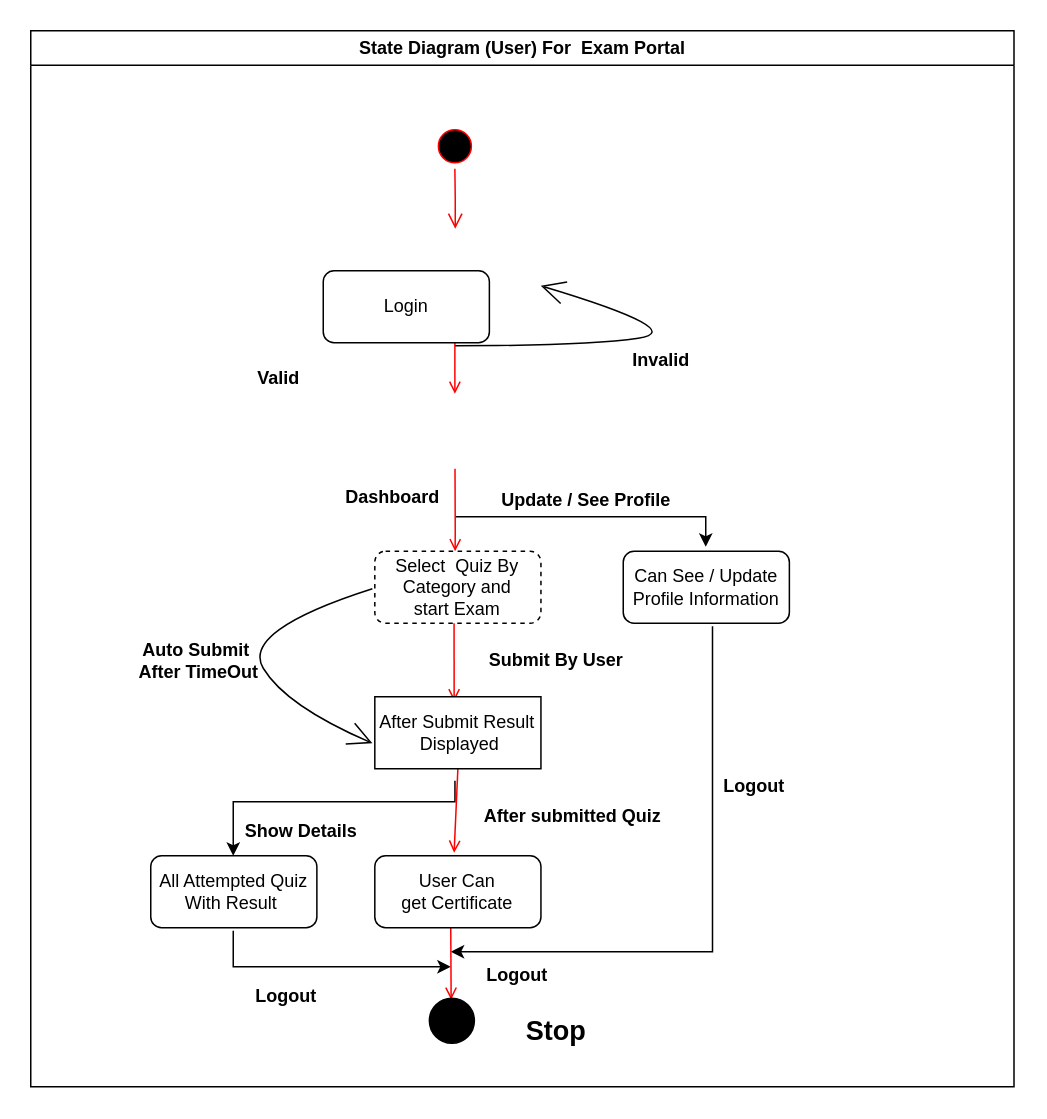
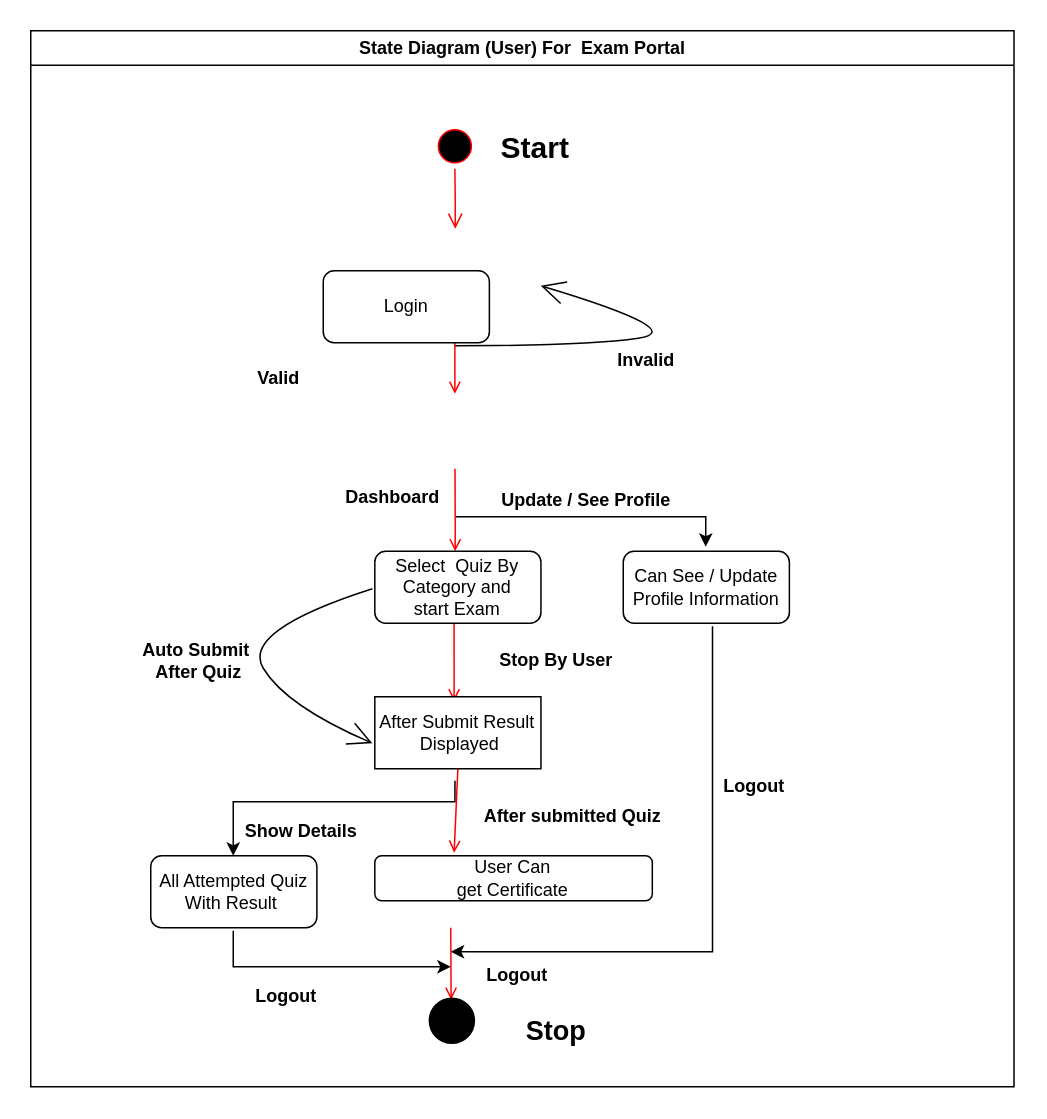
  <mxCell id="0" />
  <mxCell id="1" parent="0" />
  <mxCell id="2" value="&lt;b&gt;&lt;font style=&quot;font-size: 18px&quot;&gt;Stop&lt;/font&gt;&lt;/b&gt;" style="text;html=1;align=center;verticalAlign=middle;resizable=0;points=[];autosize=1;strokeColor=none;fillColor=none;" parent="1" vertex="1"><mxGeometry x="340" y="677" width="60" height="20" as="geometry" /></mxCell>
  <mxCell id="3" style="edgeStyle=orthogonalEdgeStyle;rounded=0;orthogonalLoop=1;jettySize=auto;html=1;exitX=0.5;exitY=1;exitDx=0;exitDy=0;" parent="1" edge="1"><mxGeometry relative="1" as="geometry"><mxPoint x="300" y="644" as="targetPoint" /><Array as="points"><mxPoint x="155" y="644" /></Array><mxPoint x="155" y="620" as="sourcePoint" /></mxGeometry></mxCell>
  <mxCell id="4" value="&lt;b&gt;Logout&lt;/b&gt;" style="text;html=1;align=center;verticalAlign=middle;resizable=0;points=[];autosize=1;strokeColor=none;fillColor=none;" parent="1" vertex="1"><mxGeometry x="160" y="654" width="60" height="20" as="geometry" /></mxCell>
  <mxCell id="5" value="&lt;b&gt;Show Details&lt;/b&gt;" style="text;html=1;align=center;verticalAlign=middle;resizable=0;points=[];autosize=1;strokeColor=none;fillColor=none;" parent="1" vertex="1"><mxGeometry x="155" y="544" width="90" height="20" as="geometry" /></mxCell>
  <mxCell id="6" style="edgeStyle=orthogonalEdgeStyle;rounded=0;orthogonalLoop=1;jettySize=auto;html=1;" parent="1" edge="1"><mxGeometry relative="1" as="geometry"><mxPoint x="470" y="364" as="targetPoint" /><mxPoint x="303" y="344" as="sourcePoint" /><Array as="points"><mxPoint x="303" y="344" /><mxPoint x="470" y="344" /></Array></mxGeometry></mxCell>
  <mxCell id="7" value="&lt;b&gt;Update / See Profile&lt;/b&gt;" style="text;html=1;align=center;verticalAlign=middle;resizable=0;points=[];autosize=1;strokeColor=none;fillColor=none;" parent="1" vertex="1"><mxGeometry x="325" y="323" width="130" height="20" as="geometry" /></mxCell>
  <mxCell id="8" style="edgeStyle=orthogonalEdgeStyle;rounded=0;orthogonalLoop=1;jettySize=auto;html=1;exitX=0.5;exitY=1;exitDx=0;exitDy=0;" parent="1" edge="1"><mxGeometry relative="1" as="geometry"><mxPoint x="300" y="634" as="targetPoint" /><Array as="points"><mxPoint x="475" y="634" /></Array><mxPoint x="474.5" y="417" as="sourcePoint" /></mxGeometry></mxCell>
  <mxCell id="9" value="&lt;b&gt;Logout&lt;/b&gt;" style="text;html=1;align=center;verticalAlign=middle;resizable=0;points=[];autosize=1;strokeColor=none;fillColor=none;" parent="1" vertex="1"><mxGeometry x="472" y="514" width="60" height="20" as="geometry" /></mxCell>
  <mxCell id="10" value="State Diagram (User) For  Exam Portal" style="swimlane;whiteSpace=wrap" parent="1" vertex="1"><mxGeometry x="20" y="20" width="655.5" height="704" as="geometry" /></mxCell>
  <mxCell id="11" value="" style="ellipse;shape=startState;fillColor=#000000;strokeColor=#ff0000;" parent="10" vertex="1"><mxGeometry x="267.75" y="62" width="30" height="30" as="geometry" /></mxCell>
  <mxCell id="12" value="" style="edgeStyle=elbowEdgeStyle;elbow=horizontal;verticalAlign=bottom;endArrow=open;endSize=8;strokeColor=#FF0000;endFill=1;rounded=0" parent="10" source="11" edge="1"><mxGeometry x="267.75" y="62" as="geometry"><mxPoint x="283" y="132" as="targetPoint" /></mxGeometry></mxCell>
  <mxCell id="13" value="" style="endArrow=open;strokeColor=#FF0000;endFill=1;rounded=0" parent="10" edge="1"><mxGeometry relative="1" as="geometry"><mxPoint x="282.75" y="182" as="sourcePoint" /><mxPoint x="282.75" y="242" as="targetPoint" /></mxGeometry></mxCell>
  <mxCell id="14" value="" style="endArrow=open;strokeColor=#FF0000;endFill=1;rounded=0" parent="10" edge="1"><mxGeometry relative="1" as="geometry"><Array as="points"><mxPoint x="283" y="334" /></Array><mxPoint x="282.843" y="292" as="sourcePoint" /><mxPoint x="282.914" y="347" as="targetPoint" /></mxGeometry></mxCell>
+ <mxCell id="15" value="&lt;b&gt;&lt;font style=&quot;font-size: 20px&quot;&gt;Start&lt;/font&gt;&lt;/b&gt;" style="text;html=1;align=center;verticalAlign=middle;resizable=0;points=[];autosize=1;strokeColor=none;fillColor=none;" parent="10" vertex="1"><mxGeometry x="305.5" y="67" width="60" height="20" as="geometry" /></mxCell>
  <mxCell id="16" style="edgeStyle=none;curved=1;rounded=0;orthogonalLoop=1;jettySize=auto;html=1;endArrow=open;startSize=14;endSize=14;sourcePerimeterSpacing=8;targetPerimeterSpacing=8;" parent="10" edge="1"><mxGeometry relative="1" as="geometry"><mxPoint x="340" y="170" as="targetPoint" /><mxPoint x="283" y="210" as="sourcePoint" /><Array as="points"><mxPoint x="370" y="210" /><mxPoint x="440" y="200" /></Array></mxGeometry></mxCell>
- <mxCell id="17" value="&lt;b&gt;Invalid&lt;/b&gt;" style="text;html=1;align=center;verticalAlign=middle;resizable=0;points=[];autosize=1;strokeColor=none;fillColor=none;" parent="10" vertex="1"><mxGeometry x="395" y="210" width="50" height="20" as="geometry" /></mxCell>
+ <mxCell id="17" value="&lt;b&gt;Invalid&lt;/b&gt;" style="text;html=1;align=center;verticalAlign=middle;resizable=0;points=[];autosize=1;strokeColor=none;fillColor=none;" parent="10" vertex="1"><mxGeometry x="385" y="210" width="50" height="20" as="geometry" /></mxCell>
  <mxCell id="18" value="&lt;b&gt;Valid&lt;/b&gt;" style="text;html=1;align=center;verticalAlign=middle;resizable=0;points=[];autosize=1;strokeColor=none;fillColor=none;" parent="10" vertex="1"><mxGeometry x="145" y="222" width="40" height="20" as="geometry" /></mxCell>
  <mxCell id="19" value="" style="endArrow=open;strokeColor=#FF0000;endFill=1;rounded=0;exitX=0.477;exitY=0.979;exitDx=0;exitDy=0;exitPerimeter=0;" parent="10" source="32" edge="1"><mxGeometry relative="1" as="geometry"><mxPoint x="282" y="400" as="sourcePoint" /><mxPoint x="282.25" y="447" as="targetPoint" /></mxGeometry></mxCell>
  <mxCell id="20" style="edgeStyle=orthogonalEdgeStyle;rounded=0;orthogonalLoop=1;jettySize=auto;html=1;entryX=0.5;entryY=0;entryDx=0;entryDy=0;" parent="10" edge="1"><mxGeometry relative="1" as="geometry"><Array as="points"><mxPoint x="283" y="514" /><mxPoint x="135" y="514" /></Array><mxPoint x="282.8" y="500" as="sourcePoint" /><mxPoint x="135" y="550" as="targetPoint" /></mxGeometry></mxCell>
  <mxCell id="21" value="&lt;b&gt;Dashboard&lt;/b&gt;" style="text;html=1;align=center;verticalAlign=middle;resizable=0;points=[];autosize=1;strokeColor=none;fillColor=none;" parent="10" vertex="1"><mxGeometry x="200.5" y="301" width="80" height="20" as="geometry" /></mxCell>
- <mxCell id="22" value="&lt;b&gt;Submit By User&lt;/b&gt;" style="text;html=1;align=center;verticalAlign=middle;resizable=0;points=[];autosize=1;strokeColor=none;fillColor=none;" parent="10" vertex="1"><mxGeometry x="299.5" y="410" width="100" height="20" as="geometry" /></mxCell>
+ <mxCell id="22" value="&lt;b&gt;Stop By User&lt;/b&gt;" style="text;html=1;align=center;verticalAlign=middle;resizable=0;points=[];autosize=1;strokeColor=none;fillColor=none;" parent="10" vertex="1"><mxGeometry x="299.5" y="410" width="100" height="20" as="geometry" /></mxCell>
  <mxCell id="23" style="edgeStyle=none;curved=1;rounded=0;orthogonalLoop=1;jettySize=auto;html=1;exitX=0;exitY=0.5;exitDx=0;exitDy=0;endArrow=open;startSize=14;endSize=14;sourcePerimeterSpacing=8;targetPerimeterSpacing=8;entryX=0;entryY=0.5;entryDx=0;entryDy=0;" parent="10" edge="1"><mxGeometry relative="1" as="geometry"><mxPoint x="227.75" y="475" as="targetPoint" /><Array as="points"><mxPoint x="140" y="400" /><mxPoint x="170" y="450" /></Array><mxPoint x="227.75" y="372" as="sourcePoint" /></mxGeometry></mxCell>
- <mxCell id="24" value="&lt;b&gt;Auto Submit&lt;br&gt;&amp;nbsp;After TimeOut&lt;/b&gt;" style="text;html=1;align=center;verticalAlign=middle;resizable=0;points=[];autosize=1;strokeColor=none;fillColor=none;" parent="10" vertex="1"><mxGeometry x="60" y="405" width="100" height="30" as="geometry" /></mxCell>
+ <mxCell id="24" value="&lt;b&gt;Auto Submit&lt;br&gt;&amp;nbsp;After Quiz&lt;/b&gt;" style="text;html=1;align=center;verticalAlign=middle;resizable=0;points=[];autosize=1;strokeColor=none;fillColor=none;" parent="10" vertex="1"><mxGeometry x="60" y="405" width="100" height="30" as="geometry" /></mxCell>
  <mxCell id="25" value="" style="endArrow=open;strokeColor=#FF0000;endFill=1;rounded=0;exitX=0.5;exitY=1;exitDx=0;exitDy=0;" parent="10" source="33" edge="1"><mxGeometry relative="1" as="geometry"><mxPoint x="282" y="500" as="sourcePoint" /><mxPoint x="282.25" y="548" as="targetPoint" /></mxGeometry></mxCell>
  <mxCell id="26" value="" style="endArrow=open;strokeColor=#FF0000;endFill=1;rounded=0" parent="10" edge="1"><mxGeometry relative="1" as="geometry"><mxPoint x="280" y="598" as="sourcePoint" /><mxPoint x="280.25" y="646" as="targetPoint" /></mxGeometry></mxCell>
  <mxCell id="27" value="" style="ellipse;whiteSpace=wrap;html=1;aspect=fixed;hachureGap=4;pointerEvents=0;fillColor=#000000;" parent="10" vertex="1"><mxGeometry x="265.75" y="645" width="30" height="30" as="geometry" /></mxCell>
  <mxCell id="28" value="&lt;b&gt;Logout&lt;/b&gt;" style="text;html=1;align=center;verticalAlign=middle;resizable=0;points=[];autosize=1;strokeColor=none;fillColor=none;" parent="10" vertex="1"><mxGeometry x="293.75" y="620" width="60" height="20" as="geometry" /></mxCell>
  <mxCell id="29" value="&lt;b&gt;After submitted Quiz&lt;/b&gt;" style="text;html=1;align=center;verticalAlign=middle;resizable=0;points=[];autosize=1;strokeColor=none;fillColor=none;" parent="10" vertex="1"><mxGeometry x="295.75" y="514" width="130" height="20" as="geometry" /></mxCell>
  <mxCell id="30" value="Login" style="rounded=1;whiteSpace=wrap;html=1;" parent="10" vertex="1"><mxGeometry x="195" y="160" width="110.75" height="48" as="geometry" /></mxCell>
  <mxCell id="31" value="Can See / Update&#10;Profile Information" style="rounded=1;whiteSpace=wrap;html=1;" parent="10" vertex="1"><mxGeometry x="395" y="347" width="110.75" height="48" as="geometry" /></mxCell>
- <mxCell id="32" value="&lt;div&gt;&lt;span style=&quot;font-size: 12px&quot;&gt;Select&amp;nbsp; Quiz By&lt;/span&gt;&lt;/div&gt;&lt;div&gt;&lt;span style=&quot;font-size: 12px&quot;&gt;Category and&lt;/span&gt;&lt;/div&gt;&lt;div&gt;&lt;span style=&quot;font-size: 12px&quot;&gt;start Exam&lt;/span&gt;&lt;/div&gt;" style="rounded=1;whiteSpace=wrap;html=1;dashed=1;" parent="10" vertex="1"><mxGeometry x="229.38" y="347" width="110.75" height="48" as="geometry" /></mxCell>
+ <mxCell id="32" value="&lt;div&gt;&lt;span style=&quot;font-size: 12px&quot;&gt;Select&amp;nbsp; Quiz By&lt;/span&gt;&lt;/div&gt;&lt;div&gt;&lt;span style=&quot;font-size: 12px&quot;&gt;Category and&lt;/span&gt;&lt;/div&gt;&lt;div&gt;&lt;span style=&quot;font-size: 12px&quot;&gt;start Exam&lt;/span&gt;&lt;/div&gt;" style="rounded=1;whiteSpace=wrap;html=1;" parent="10" vertex="1"><mxGeometry x="229.38" y="347" width="110.75" height="48" as="geometry" /></mxCell>
  <mxCell id="33" value="After Submit Result&#10; Displayed" style="whiteSpace=wrap;html=1;rounded=0;" parent="10" vertex="1"><mxGeometry x="229.38" y="444" width="110.75" height="48" as="geometry" /></mxCell>
- <mxCell id="34" value="&lt;div&gt;&lt;span style=&quot;font-size: 12px&quot;&gt;User Can&lt;/span&gt;&lt;/div&gt;&lt;div&gt;&lt;span style=&quot;font-size: 12px&quot;&gt;get Certificate&lt;/span&gt;&lt;/div&gt;" style="rounded=1;whiteSpace=wrap;html=1;" parent="10" vertex="1"><mxGeometry x="229.38" y="550" width="110.75" height="48" as="geometry" /></mxCell>
+ <mxCell id="34" value="&lt;div&gt;&lt;span style=&quot;font-size: 12px&quot;&gt;User Can&lt;/span&gt;&lt;/div&gt;&lt;div&gt;&lt;span style=&quot;font-size: 12px&quot;&gt;get Certificate&lt;/span&gt;&lt;/div&gt;" style="rounded=1;whiteSpace=wrap;html=1;" parent="10" vertex="1"><mxGeometry x="229.38" y="550" width="185" height="30" as="geometry" /></mxCell>
  <mxCell id="35" value="&lt;div&gt;&lt;span style=&quot;font-size: 12px&quot;&gt;All Attempted Quiz&lt;/span&gt;&lt;/div&gt;&lt;div&gt;&lt;span style=&quot;font-size: 12px&quot;&gt;With Result&amp;nbsp;&lt;/span&gt;&lt;/div&gt;" style="rounded=1;whiteSpace=wrap;html=1;" parent="10" vertex="1"><mxGeometry x="80" y="550" width="110.75" height="48" as="geometry" /></mxCell>
